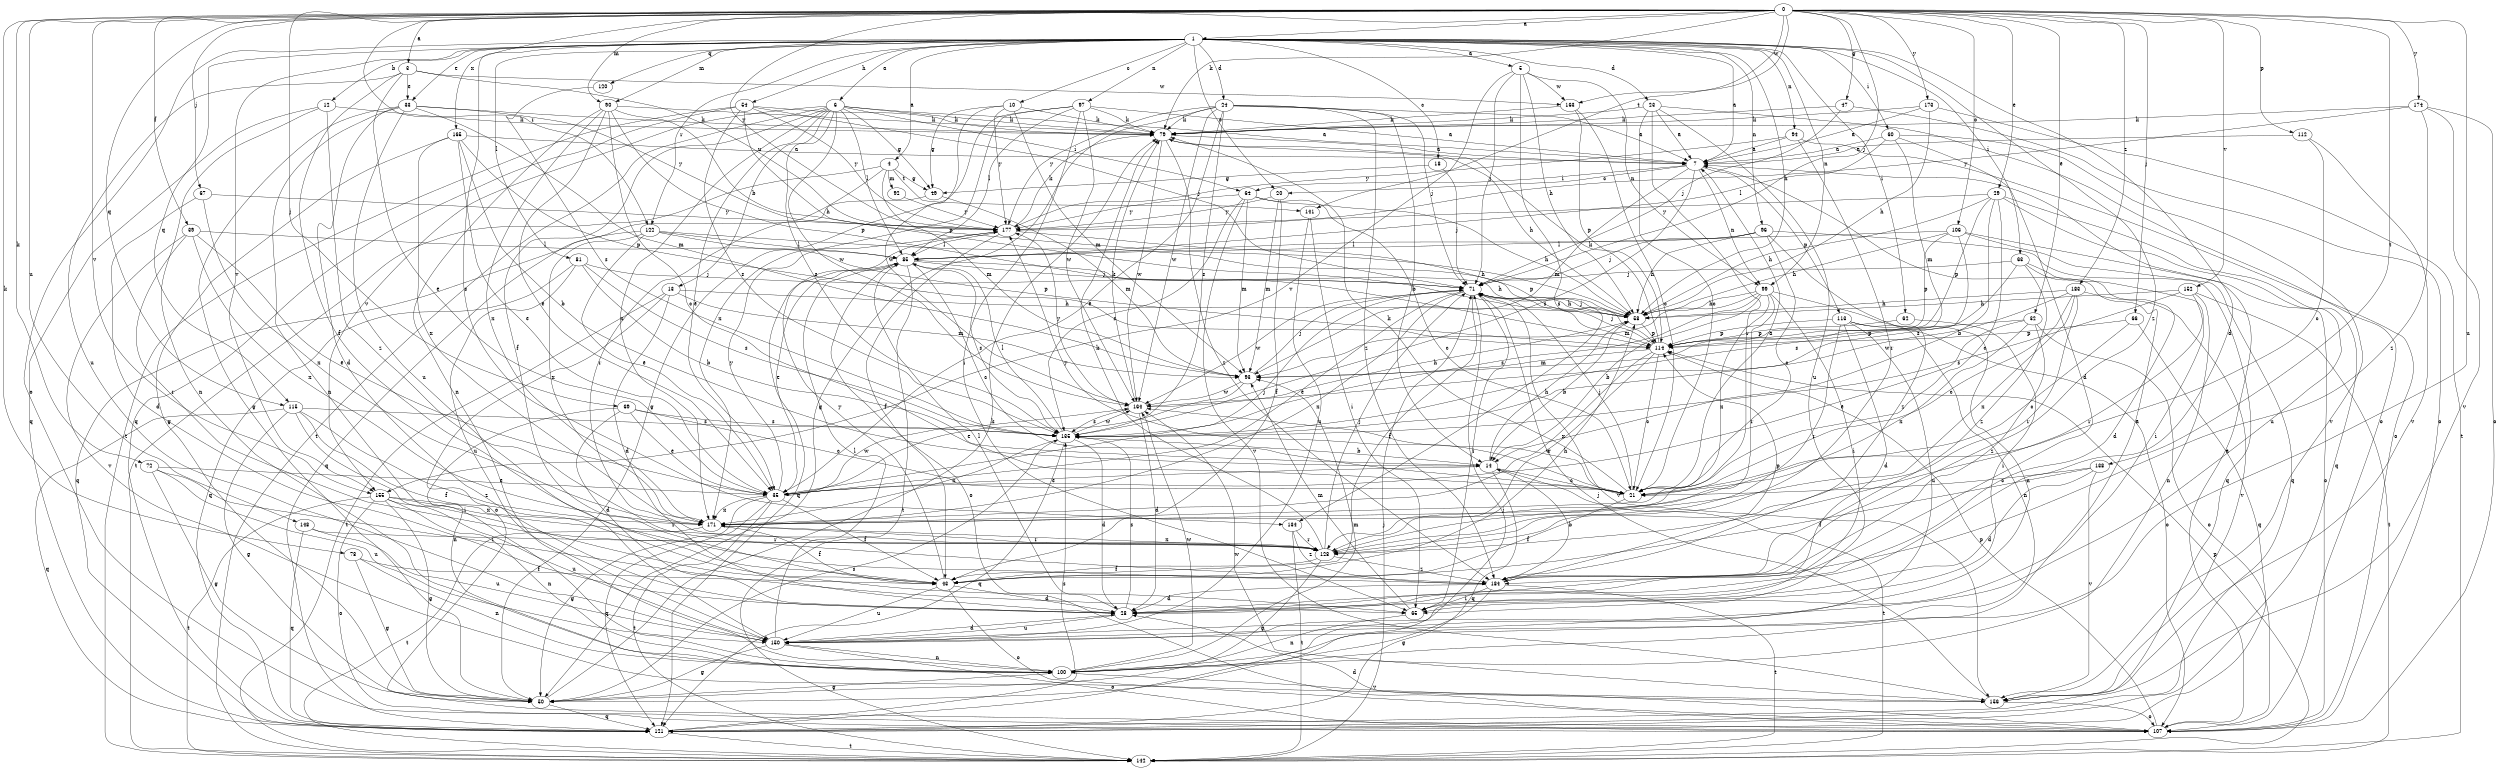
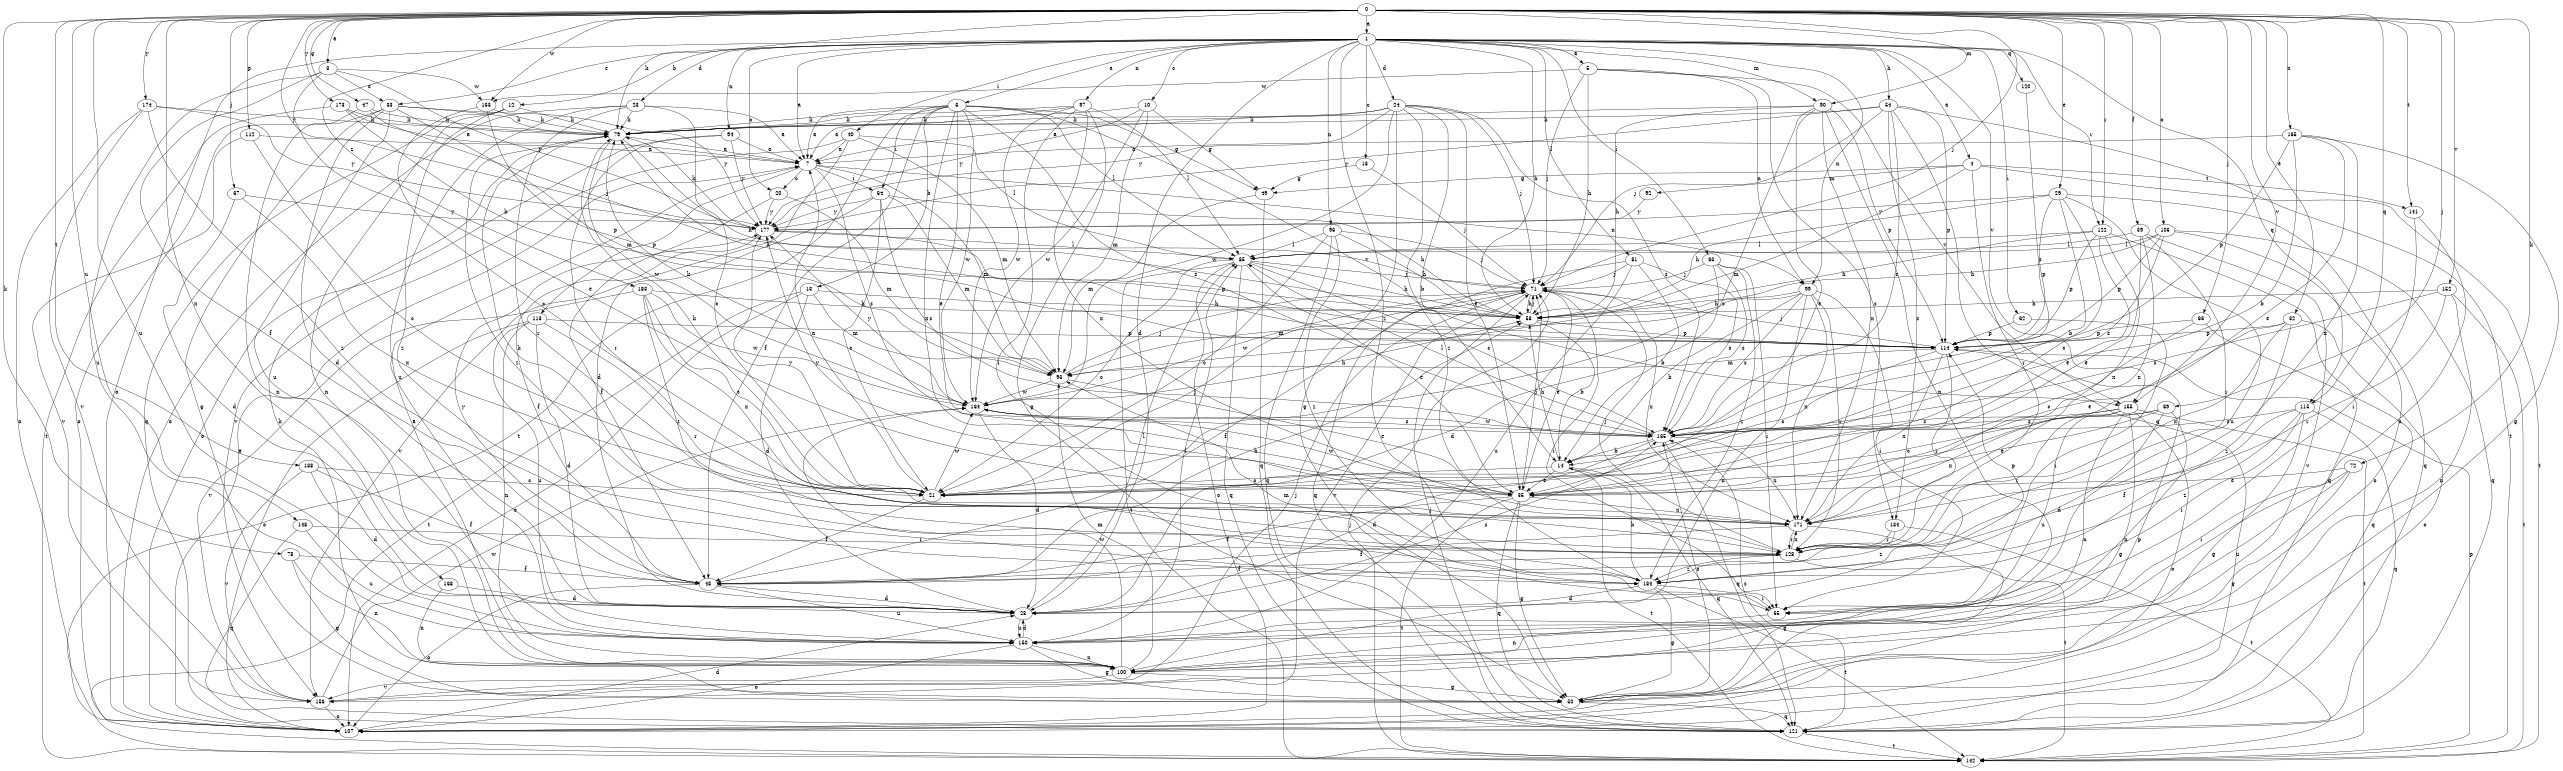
  strict digraph {
    0
    1
    3
    29
    32
    39
    47
    66
    67
    69
    71
    72
    78
    79
    90
    106
    112
    115
    122
    138
    141
    148
    150
    152
    155
    163
    165
+   168
    173
    174
    177
    183
    4
    5
    6
    7
    12
    n38 [label=10]
    18
    20
    23
    24
    28
    33
    54
    58
-   60
+   60 [label=40]
    62
    63
    81
    94
    96
    97
    99
    107
    120
    134
    184
    35
    43
    121
    14
    21
    114
    171
    128
    85
    156
    135
    100
    164
    65
    50
    142
    49
    92
    93
    13
    64
    113
    0 -> 1 [label=a]
    0 -> 3 [label=a]
    0 -> 29 [label=e]
    0 -> 32 [label=e]
    0 -> 39 [label=f]
    0 -> 47 [label=g]
    0 -> 66 [label=j]
    0 -> 67 [label=j]
    0 -> 69 [label=j]
    0 -> 71 [label=j]
    0 -> 72 [label=k]
    0 -> 78 [label=k]
    0 -> 79 [label=k]
    0 -> 90 [label=m]
    0 -> 106 [label=o]
    0 -> 112 [label=p]
    0 -> 115 [label=q]
    0 -> 122 [label=r]
    0 -> 138 [label=t]
    0 -> 141 [label=t]
    0 -> 148 [label=u]
    0 -> 150 [label=u]
    0 -> 152 [label=v]
    0 -> 155 [label=v]
    0 -> 163 [label=w]
    0 -> 165 [label=x]
+   0 -> 168 [label=x]
    0 -> 173 [label=y]
    0 -> 174 [label=y]
    0 -> 177 [label=y]
    0 -> 183 [label=z]
    1 -> 90 [label=m]
    1 -> 115 [label=q]
    1 -> 122 [label=r]
    1 -> 155 [label=v]
    1 -> 4 [label=a]
    1 -> 5 [label=a]
    1 -> 6 [label=a]
    1 -> 7 [label=a]
    1 -> 12 [label=b]
    1 -> n38 [label=c]
    1 -> 18 [label=c]
    1 -> 20 [label=c]
    1 -> 23 [label=d]
    1 -> 24 [label=d]
    1 -> 28 [label=d]
    1 -> 33 [label=e]
    1 -> 54 [label=h]
    1 -> 58 [label=h]
    1 -> 60 [label=i]
    1 -> 62 [label=i]
    1 -> 63 [label=i]
    1 -> 81 [label=l]
    1 -> 94 [label=n]
    1 -> 96 [label=n]
    1 -> 97 [label=n]
    1 -> 99 [label=n]
    1 -> 107 [label=o]
    1 -> 120 [label=q]
-   1 -> 134 [label=s]
+   54 -> 134 [label=s]
    1 -> 184 [label=z]
    3 -> 150 [label=u]
    3 -> 163 [label=w]
-   3 -> 177 [label=u]
+   3 -> 177 [label=y]
    3 -> 33 [label=e]
    3 -> 35 [label=e]
    3 -> 43 [label=f]
    29 -> 150 [label=u]
    29 -> 177 [label=y]
    29 -> 58 [label=h]
    29 -> 121 [label=q]
    29 -> 14 [label=b]
    29 -> 21 [label=c]
    29 -> 114 [label=p]
    32 -> 107 [label=o]
    32 -> 184 [label=z]
    32 -> 35 [label=e]
    32 -> 114 [label=p]
    32 -> 171 [label=x]
    39 -> 35 [label=e]
    39 -> 171 [label=x]
    39 -> 128 [label=r]
    39 -> 85 [label=l]
    39 -> 156 [label=v]
    47 -> 71 [label=j]
    47 -> 79 [label=k]
    47 -> 107 [label=o]
    66 -> 121 [label=q]
    66 -> 21 [label=c]
    66 -> 114 [label=p]
    67 -> 177 [label=y]
    67 -> 28 [label=d]
    67 -> 171 [label=x]
    69 -> 28 [label=d]
    69 -> 35 [label=e]
    69 -> 21 [label=c]
    69 -> 135 [label=s]
    69 -> 100 [label=n]
    71 -> 58 [label=h]
    71 -> 35 [label=e]
    71 -> 43 [label=f]
    71 -> 171 [label=x]
    71 -> 156 [label=v]
    71 -> 164 [label=w]
    71 -> 65 [label=i]
    72 -> 150 [label=u]
    72 -> 35 [label=e]
    72 -> 65 [label=i]
    72 -> 50 [label=g]
    78 -> 43 [label=f]
    78 -> 100 [label=n]
    78 -> 50 [label=g]
    79 -> 7 [label=a]
    79 -> 58 [label=h]
    79 -> 184 [label=z]
    79 -> 164 [label=w]
    90 -> 79 [label=k]
    90 -> 58 [label=h]
    90 -> 35 [label=e]
    90 -> 21 [label=c]
    90 -> 114 [label=p]
    90 -> 171 [label=x]
    90 -> 100 [label=n]
    106 -> 58 [label=h]
    106 -> 107 [label=o]
    106 -> 121 [label=q]
    106 -> 114 [label=p]
    106 -> 85 [label=l]
    106 -> 135 [label=s]
    112 -> 7 [label=a]
    112 -> 21 [label=c]
    112 -> 156 [label=v]
    115 -> 184 [label=z]
    115 -> 43 [label=f]
    115 -> 121 [label=q]
    115 -> 135 [label=s]
    115 -> 65 [label=i]
    115 -> 50 [label=g]
    122 -> 58 [label=h]
    122 -> 35 [label=e]
    122 -> 121 [label=q]
    122 -> 114 [label=p]
    122 -> 171 [label=x]
    122 -> 85 [label=l]
    138 -> 28 [label=d]
    138 -> 43 [label=f]
    138 -> 21 [label=c]
    138 -> 156 [label=v]
    141 -> 150 [label=u]
    141 -> 65 [label=i]
    148 -> 150 [label=u]
    148 -> 121 [label=q]
    148 -> 128 [label=r]
    150 -> 28 [label=d]
    150 -> 107 [label=o]
    150 -> 85 [label=l]
    150 -> 100 [label=n]
    150 -> 50 [label=g]
    152 -> 58 [label=h]
    152 -> 128 [label=r]
    152 -> 135 [label=s]
    152 -> 100 [label=n]
    152 -> 142 [label=t]
    155 -> 150 [label=u]
    155 -> 107 [label=o]
    155 -> 171 [label=x]
    155 -> 128 [label=r]
+   155 -> 135 [label=s]
    155 -> 100 [label=n]
    155 -> 50 [label=g]
    155 -> 142 [label=t]
    163 -> 79 [label=k]
    163 -> 21 [label=c]
    163 -> 114 [label=p]
    165 -> 7 [label=a]
    165 -> 35 [label=e]
    165 -> 14 [label=b]
    165 -> 114 [label=p]
    165 -> 171 [label=x]
    165 -> 50 [label=g]
+   168 -> 28 [label=d]
+   168 -> 100 [label=n]
    173 -> 79 [label=k]
    173 -> 7 [label=a]
    173 -> 58 [label=h]
    173 -> 142 [label=t]
    174 -> 79 [label=k]
    174 -> 177 [label=y]
    174 -> 107 [label=o]
    174 -> 184 [label=z]
    174 -> 156 [label=v]
    177 -> 79 [label=k]
    177 -> 43 [label=f]
    177 -> 114 [label=p]
    177 -> 85 [label=l]
    183 -> 58 [label=h]
    183 -> 21 [label=c]
    183 -> 171 [label=x]
    183 -> 128 [label=r]
    183 -> 156 [label=v]
    183 -> 164 [label=w]
    4 -> 141 [label=t]
    4 -> 128 [label=r]
    4 -> 142 [label=t]
    4 -> 49 [label=g]
    4 -> 92 [label=m]
    4 -> 93 [label=m]
    5 -> 71 [label=j]
    5 -> 155 [label=v]
    5 -> 163 [label=w]
    5 -> 58 [label=h]
    5 -> 99 [label=n]
    5 -> 134 [label=s]
    6 -> 79 [label=k]
    6 -> 155 [label=v]
    6 -> 7 [label=a]
    6 -> 35 [label=e]
    6 -> 43 [label=f]
    6 -> 171 [label=x]
    6 -> 85 [label=l]
    6 -> 135 [label=s]
    6 -> 164 [label=w]
    6 -> 142 [label=t]
    6 -> 49 [label=g]
    6 -> 13 [label=b]
    6 -> 64 [label=i]
    7 -> 20 [label=c]
    7 -> 99 [label=n]
    7 -> 135 [label=s]
    7 -> 93 [label=m]
    7 -> 64 [label=i]
    7 -> 113 [label=p]
    12 -> 79 [label=k]
    12 -> 184 [label=z]
    12 -> 121 [label=q]
    12 -> 100 [label=n]
    n38 -> 79 [label=k]
    n38 -> 177 [label=y]
    n38 -> 164 [label=w]
    n38 -> 49 [label=g]
    n38 -> 93 [label=m]
    18 -> 71 [label=j]
    18 -> 49 [label=g]
    20 -> 177 [label=y]
    20 -> 43 [label=f]
    20 -> 93 [label=m]
    23 -> 79 [label=k]
    23 -> 150 [label=u]
    23 -> 7 [label=a]
    23 -> 107 [label=o]
    23 -> 21 [label=c]
    23 -> 128 [label=r]
    24 -> 71 [label=j]
    24 -> 79 [label=k]
    24 -> 177 [label=y]
    24 -> 7 [label=a]
    24 -> 184 [label=z]
    24 -> 35 [label=e]
    24 -> 14 [label=b]
    24 -> 135 [label=s]
    24 -> 164 [label=w]
    24 -> 50 [label=g]
    28 -> 150 [label=u]
    28 -> 85 [label=l]
    28 -> 135 [label=s]
    33 -> 79 [label=k]
    33 -> 150 [label=u]
    33 -> 177 [label=y]
    33 -> 28 [label=d]
    33 -> 100 [label=n]
    33 -> 50 [label=g]
    33 -> 93 [label=m]
    54 -> 71 [label=j]
    54 -> 79 [label=k]
    54 -> 177 [label=y]
    54 -> 121 [label=q]
    54 -> 114 [label=p]
    54 -> 135 [label=s]
    54 -> 142 [label=t]
    58 -> 71 [label=j]
    58 -> 14 [label=b]
    58 -> 114 [label=p]
    60 -> 7 [label=a]
    60 -> 28 [label=d]
    60 -> 85 [label=l]
    60 -> 156 [label=v]
    60 -> 93 [label=m]
    62 -> 114 [label=p]
    62 -> 65 [label=i]
    63 -> 71 [label=j]
    63 -> 28 [label=d]
    63 -> 184 [label=z]
    63 -> 135 [label=s]
    63 -> 65 [label=i]
    81 -> 71 [label=j]
    81 -> 150 [label=u]
    81 -> 121 [label=q]
    81 -> 14 [label=b]
    81 -> 135 [label=s]
    94 -> 177 [label=y]
    94 -> 7 [label=a]
    94 -> 107 [label=o]
    94 -> 128 [label=r]
    96 -> 71 [label=j]
    96 -> 58 [label=h]
    96 -> 184 [label=z]
    96 -> 121 [label=q]
    96 -> 21 [label=c]
    96 -> 85 [label=l]
    97 -> 79 [label=k]
    97 -> 7 [label=a]
    97 -> 171 [label=x]
    97 -> 85 [label=l]
    97 -> 164 [label=w]
    97 -> 65 [label=i]
    97 -> 50 [label=g]
    99 -> 58 [label=h]
    99 -> 14 [label=b]
    99 -> 171 [label=x]
    99 -> 128 [label=r]
    99 -> 135 [label=s]
    99 -> 100 [label=n]
    99 -> 65 [label=i]
    99 -> 93 [label=m]
    107 -> 7 [label=a]
    107 -> 28 [label=d]
    107 -> 114 [label=p]
    120 -> 135 [label=s]
    134 -> 184 [label=z]
    134 -> 128 [label=r]
    134 -> 142 [label=t]
    184 -> 28 [label=d]
    184 -> 14 [label=b]
    184 -> 114 [label=p]
    184 -> 65 [label=i]
    184 -> 50 [label=g]
    184 -> 142 [label=t]
    35 -> 71 [label=j]
    35 -> 177 [label=y]
    35 -> 43 [label=f]
    35 -> 121 [label=q]
    35 -> 171 [label=x]
    35 -> 164 [label=w]
    35 -> 50 [label=g]
    35 -> 142 [label=t]
    43 -> 150 [label=u]
    43 -> 177 [label=y]
    43 -> 28 [label=d]
    43 -> 58 [label=h]
    43 -> 107 [label=o]
    121 -> 71 [label=j]
    121 -> 135 [label=s]
    121 -> 142 [label=t]
    14 -> 58 [label=h]
    14 -> 35 [label=e]
    14 -> 121 [label=q]
    14 -> 21 [label=c]
    14 -> 142 [label=t]
    21 -> 71 [label=j]
    21 -> 79 [label=k]
    21 -> 177 [label=y]
    21 -> 7 [label=a]
    21 -> 43 [label=f]
    21 -> 164 [label=w]
    114 -> 71 [label=j]
    114 -> 79 [label=k]
    114 -> 21 [label=c]
    114 -> 171 [label=x]
    114 -> 128 [label=r]
    114 -> 93 [label=m]
    171 -> 43 [label=f]
    171 -> 128 [label=r]
    171 -> 142 [label=t]
    128 -> 71 [label=j]
    128 -> 79 [label=k]
    128 -> 184 [label=z]
    128 -> 43 [label=f]
    128 -> 171 [label=x]
    128 -> 50 [label=g]
    85 -> 71 [label=j]
    85 -> 58 [label=h]
    85 -> 107 [label=o]
    85 -> 35 [label=e]
    85 -> 121 [label=q]
    85 -> 21 [label=c]
    85 -> 135 [label=s]
    85 -> 142 [label=t]
    156 -> 71 [label=j]
    156 -> 107 [label=o]
    156 -> 164 [label=w]
    135 -> 28 [label=d]
    135 -> 121 [label=q]
    135 -> 14 [label=b]
    135 -> 171 [label=x]
    135 -> 85 [label=l]
    135 -> 164 [label=w]
    100 -> 7 [label=a]
    100 -> 156 [label=v]
    100 -> 164 [label=w]
    100 -> 50 [label=g]
    100 -> 93 [label=m]
    164 -> 79 [label=k]
    164 -> 177 [label=y]
    164 -> 28 [label=d]
    164 -> 58 [label=h]
    164 -> 135 [label=s]
    65 -> 100 [label=n]
    65 -> 93 [label=m]
    50 -> 79 [label=k]
    50 -> 121 [label=q]
    50 -> 135 [label=s]
    142 -> 71 [label=j]
    142 -> 114 [label=p]
    49 -> 121 [label=q]
    49 -> 93 [label=m]
    92 -> 177 [label=y]
    93 -> 71 [label=j]
    93 -> 35 [label=e]
    93 -> 164 [label=w]
    13 -> 28 [label=d]
    13 -> 58 [label=h]
    13 -> 107 [label=o]
    13 -> 142 [label=t]
    13 -> 93 [label=m]
    64 -> 177 [label=y]
    64 -> 58 [label=h]
    64 -> 21 [label=c]
    64 -> 156 [label=v]
    64 -> 135 [label=s]
    64 -> 93 [label=m]
    113 -> 150 [label=u]
    113 -> 28 [label=d]
    113 -> 107 [label=o]
    113 -> 114 [label=p]
    113 -> 128 [label=r]
    113 -> 100 [label=n]
  }
